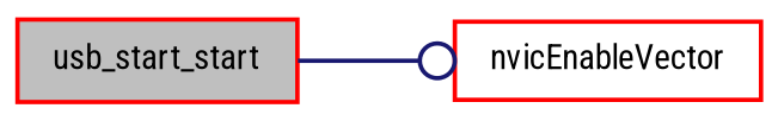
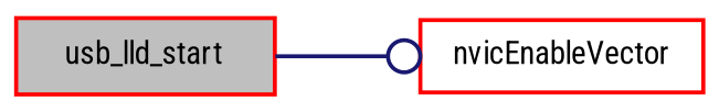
  digraph {
    rankdir=LR
    fontname="Roboto Condensed"
    node [color=red fontname="Roboto Condensed" fontsize=8 shape=record]
-   n1 [fillcolor=grey75 fontcolor=black height=0.2 label=usb_start_start style=filled width=0.4]
+   n1 [fillcolor=grey75 fontcolor=black height=0.2 label=usb_lld_start style=filled width=0.4]
    n2 [height=0.2 label=nvicEnableVector width=0.4]
    n1 -> n2 [color=midnightblue fontname="Roboto Condensed" fontsize=8 labelfontname=Helvetica labelfontsize=8 style=solid arrowhead=odot]
  }
